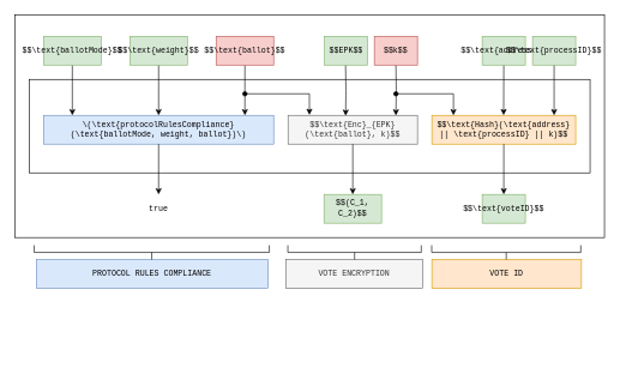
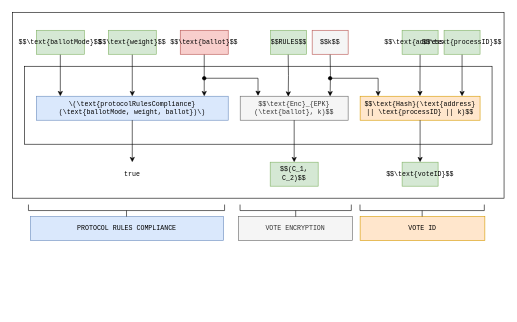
  <mxCell id="0" />
  <mxCell id="1" parent="0" />
  <mxCell id="2" value="&lt;div&gt;&lt;br&gt;&lt;/div&gt;" style="rounded=0;whiteSpace=wrap;html=1;fontSize=11;" parent="1" vertex="1"><mxGeometry x="20" y="20" width="820" height="310" as="geometry" /></mxCell>
  <mxCell id="3" value="" style="rounded=0;whiteSpace=wrap;html=1;fontFamily=Courier New;" parent="1" vertex="1"><mxGeometry x="40" y="110" width="780" height="130" as="geometry" /></mxCell>
  <mxCell id="4" value="&lt;div&gt;\(\text{protocolRulesCompliance}(\text{ballotMode, weight, ballot})\)&lt;/div&gt;" style="rounded=0;whiteSpace=wrap;html=1;fontSize=11;fillColor=#dae8fc;strokeColor=#6c8ebf;fontFamily=Courier New;" parent="1" vertex="1"><mxGeometry x="60" y="160" width="320" height="40" as="geometry" /></mxCell>
  <mxCell id="5" value="" style="edgeStyle=orthogonalEdgeStyle;rounded=0;orthogonalLoop=1;jettySize=auto;html=1;entryX=0.125;entryY=0;entryDx=0;entryDy=0;entryPerimeter=0;" parent="1" source="6" target="4" edge="1"><mxGeometry relative="1" as="geometry" /></mxCell>
  <mxCell id="6" value="$$\text{ballotMode}$$" style="rounded=0;whiteSpace=wrap;html=1;fontSize=11;fillColor=#d5e8d4;strokeColor=#82b366;fontFamily=Courier New;" parent="1" vertex="1"><mxGeometry x="60" y="50" width="80" height="40" as="geometry" /></mxCell>
  <mxCell id="7" value="" style="edgeStyle=orthogonalEdgeStyle;rounded=0;orthogonalLoop=1;jettySize=auto;html=1;entryX=0.165;entryY=-0.015;entryDx=0;entryDy=0;entryPerimeter=0;startArrow=oval;startFill=1;fontSize=11;fontFamily=Courier New;" parent="1" target="12" edge="1"><mxGeometry relative="1" as="geometry"><mxPoint x="340" y="130" as="sourcePoint" /><Array as="points"><mxPoint x="430" y="130" /></Array></mxGeometry></mxCell>
  <mxCell id="8" value="" style="edgeStyle=orthogonalEdgeStyle;rounded=0;orthogonalLoop=1;jettySize=auto;html=1;fontSize=11;fontFamily=Courier New;" parent="1" source="9" edge="1"><mxGeometry relative="1" as="geometry"><mxPoint x="340" y="160" as="targetPoint" /><Array as="points"><mxPoint x="340" y="160" /></Array></mxGeometry></mxCell>
  <mxCell id="9" value="$$\text{ballot}$$" style="rounded=0;whiteSpace=wrap;html=1;fontSize=11;fillColor=#f8cecc;strokeColor=#b85450;fontFamily=Courier New;" parent="1" vertex="1"><mxGeometry x="300" y="50" width="80" height="40" as="geometry" /></mxCell>
  <mxCell id="10" value="" style="edgeStyle=orthogonalEdgeStyle;rounded=0;orthogonalLoop=1;jettySize=auto;html=1;entryX=0.445;entryY=0.014;entryDx=0;entryDy=0;entryPerimeter=0;fontSize=11;fontFamily=Courier New;" parent="1" target="12" edge="1"><mxGeometry relative="1" as="geometry"><mxPoint x="480" y="90" as="sourcePoint" /></mxGeometry></mxCell>
  <mxCell id="11" value="" style="edgeStyle=orthogonalEdgeStyle;rounded=0;orthogonalLoop=1;jettySize=auto;html=1;entryX=0.833;entryY=0.003;entryDx=0;entryDy=0;entryPerimeter=0;fontSize=11;fontFamily=Courier New;" parent="1" target="12" edge="1"><mxGeometry relative="1" as="geometry"><mxPoint x="550" y="90" as="sourcePoint" /></mxGeometry></mxCell>
  <mxCell id="12" value="$$\text{Enc}_{EPK}(\text{ballot}, k)$$" style="rounded=0;whiteSpace=wrap;html=1;fontSize=11;fontFamily=Courier New;fillColor=#f5f5f5;fontColor=#333333;strokeColor=#666666;" parent="1" vertex="1"><mxGeometry x="400" y="160" width="180" height="40" as="geometry" /></mxCell>
  <mxCell id="13" value="" style="endArrow=classic;html=1;rounded=0;exitX=0.5;exitY=1;exitDx=0;exitDy=0;entryX=0.5;entryY=0;entryDx=0;entryDy=0;fontSize=11;fontFamily=Courier New;" parent="1" source="4" target="14" edge="1"><mxGeometry width="50" height="50" relative="1" as="geometry"><mxPoint x="259.58" y="200" as="sourcePoint" /><mxPoint x="259.58" y="360" as="targetPoint" /></mxGeometry></mxCell>
  <mxCell id="14" value="true" style="rounded=0;whiteSpace=wrap;html=1;fontSize=11;fontFamily=Courier New;strokeColor=none;" parent="1" vertex="1"><mxGeometry x="180" y="270" width="80" height="40" as="geometry" /></mxCell>
  <mxCell id="15" value="" style="endArrow=classic;html=1;rounded=0;exitX=0.5;exitY=1;exitDx=0;exitDy=0;entryX=0.5;entryY=0;entryDx=0;entryDy=0;fontSize=11;fontFamily=Courier New;" parent="1" source="12" target="16" edge="1"><mxGeometry width="50" height="50" relative="1" as="geometry"><mxPoint x="500" y="200" as="sourcePoint" /><mxPoint x="490" y="480" as="targetPoint" /></mxGeometry></mxCell>
  <mxCell id="16" value="$$(C_1, C_2)$$" style="rounded=0;whiteSpace=wrap;html=1;fontSize=11;fillColor=#d5e8d4;strokeColor=#82b366;fontFamily=Courier New;" parent="1" vertex="1"><mxGeometry x="450" y="270" width="80" height="40" as="geometry" /></mxCell>
  <mxCell id="17" value="PROTOCOL RULES COMPLIANCE" style="text;html=1;align=center;verticalAlign=middle;whiteSpace=wrap;rounded=0;fontFamily=Courier New;fillColor=#dae8fc;strokeColor=#6c8ebf;fontSize=11;" parent="1" vertex="1"><mxGeometry x="50" y="360.63" width="322.35" height="40" as="geometry" /></mxCell>
  <mxCell id="18" value="VOTE ENCRYPTION" style="text;html=1;align=center;verticalAlign=middle;whiteSpace=wrap;rounded=0;fontFamily=Courier New;fillColor=#f5f5f5;strokeColor=#666666;fontSize=11;fontColor=#333333;" parent="1" vertex="1"><mxGeometry x="397" y="360.63" width="190" height="40" as="geometry" /></mxCell>
  <mxCell id="19" value="" style="strokeWidth=1;html=1;shape=mxgraph.flowchart.annotation_2;align=left;labelPosition=right;pointerEvents=1;rotation=-90;" parent="1" vertex="1"><mxGeometry x="200.39" y="187.12" width="20" height="327.04" as="geometry" /></mxCell>
  <mxCell id="20" value="" style="strokeWidth=1;html=1;shape=mxgraph.flowchart.annotation_2;align=left;labelPosition=right;pointerEvents=1;rotation=-90;" parent="1" vertex="1"><mxGeometry x="482.52" y="257.87" width="20" height="185.56" as="geometry" /></mxCell>
  <mxCell id="21" value="" style="edgeStyle=orthogonalEdgeStyle;rounded=0;orthogonalLoop=1;jettySize=auto;html=1;" parent="1" source="22" target="4" edge="1"><mxGeometry relative="1" as="geometry" /></mxCell>
  <mxCell id="22" value="$$\text{weight}$$" style="rounded=0;whiteSpace=wrap;html=1;fontSize=11;fillColor=#d5e8d4;strokeColor=#82b366;fontFamily=Courier New;" parent="1" vertex="1"><mxGeometry x="180" y="50" width="80" height="40" as="geometry" /></mxCell>
  <mxCell id="23" value="$$\text{Hash}(\text{address} || \text{processID} || k)$$" style="rounded=0;whiteSpace=wrap;html=1;fontSize=11;fontFamily=Courier New;fillColor=#ffe6cc;strokeColor=#d79b00;" parent="1" vertex="1"><mxGeometry x="600" y="160" width="200" height="40" as="geometry" /></mxCell>
  <mxCell id="24" value="" style="endArrow=classic;html=1;rounded=0;exitX=0.5;exitY=1;exitDx=0;exitDy=0;entryX=0.5;entryY=0;entryDx=0;entryDy=0;fontSize=11;fontFamily=Courier New;" parent="1" source="28" edge="1"><mxGeometry width="50" height="50" relative="1" as="geometry"><mxPoint x="770" y="130" as="sourcePoint" /><mxPoint x="770" y="160" as="targetPoint" /></mxGeometry></mxCell>
  <mxCell id="25" value="" style="endArrow=classic;html=1;rounded=0;exitX=0.5;exitY=1;exitDx=0;exitDy=0;entryX=0.149;entryY=-0.005;entryDx=0;entryDy=0;entryPerimeter=0;fontSize=11;fontFamily=Courier New;" parent="1" source="27" edge="1"><mxGeometry width="50" height="50" relative="1" as="geometry"><mxPoint x="699.89" y="120" as="sourcePoint" /><mxPoint x="699.8" y="159.8" as="targetPoint" /></mxGeometry></mxCell>
  <mxCell id="26" value="" style="endArrow=classic;html=1;rounded=0;entryX=0.5;entryY=0;entryDx=0;entryDy=0;exitX=0.5;exitY=1;exitDx=0;exitDy=0;fontSize=11;fontFamily=Courier New;" parent="1" source="23" target="29" edge="1"><mxGeometry width="50" height="50" relative="1" as="geometry"><mxPoint x="699.58" y="200" as="sourcePoint" /><mxPoint x="700" y="680" as="targetPoint" /></mxGeometry></mxCell>
  <mxCell id="27" value="&lt;div style=&quot;font-size: 11px;&quot;&gt;$$\text{address}$$&lt;/div&gt;" style="rounded=0;whiteSpace=wrap;html=1;fontSize=11;fillColor=#d5e8d4;strokeColor=#82b366;fontFamily=Courier New;" parent="1" vertex="1"><mxGeometry x="670" y="50" width="60" height="40" as="geometry" /></mxCell>
  <mxCell id="28" value="$$\text{processID}$$" style="rounded=0;whiteSpace=wrap;html=1;fontSize=11;fillColor=#d5e8d4;strokeColor=#82b366;fontFamily=Courier New;" parent="1" vertex="1"><mxGeometry x="740" y="50" width="60" height="40" as="geometry" /></mxCell>
  <mxCell id="29" value="$$\text{voteID}$$" style="rounded=0;whiteSpace=wrap;html=1;fontSize=11;fillColor=#d5e8d4;strokeColor=#82b366;fontFamily=Courier New;" parent="1" vertex="1"><mxGeometry x="670" y="270" width="60" height="40" as="geometry" /></mxCell>
  <mxCell id="30" value="" style="edgeStyle=orthogonalEdgeStyle;rounded=0;orthogonalLoop=1;jettySize=auto;html=1;startArrow=oval;startFill=1;fontSize=11;fontFamily=Courier New;" parent="1" edge="1"><mxGeometry relative="1" as="geometry"><mxPoint x="550" y="130" as="sourcePoint" /><mxPoint x="630" y="160" as="targetPoint" /><Array as="points"><mxPoint x="550" y="130" /><mxPoint x="630" y="130" /></Array></mxGeometry></mxCell>
- <mxCell id="31" value="$$k$$" style="rounded=0;whiteSpace=wrap;html=1;fontSize=11;fillColor=#f8cecc;strokeColor=#b85450;fontFamily=Courier New;" parent="1" vertex="1"><mxGeometry x="520" y="50" width="60" height="40" as="geometry" /></mxCell>
- <mxCell id="32" value="&lt;div style=&quot;font-size: 11px;&quot;&gt;$$EPK$$&lt;/div&gt;" style="rounded=0;whiteSpace=wrap;html=1;fontSize=11;fillColor=#d5e8d4;strokeColor=#82b366;fontFamily=Courier New;" parent="1" vertex="1"><mxGeometry x="450.66" y="50" width="60" height="40" as="geometry" /></mxCell>
+ <mxCell id="31" value="$$k$$" style="rounded=0;whiteSpace=wrap;html=1;fontSize=11;fillColor=#f5f5f5;strokeColor=#b85450;fontFamily=Courier New;" parent="1" vertex="1"><mxGeometry x="520" y="50" width="60" height="40" as="geometry" /></mxCell>
+ <mxCell id="32" value="&lt;div style=&quot;font-size: 11px;&quot;&gt;$$RULES$$&lt;/div&gt;" style="rounded=0;whiteSpace=wrap;html=1;fontSize=11;fillColor=#d5e8d4;strokeColor=#82b366;fontFamily=Courier New;" parent="1" vertex="1"><mxGeometry x="450.66" y="50" width="60" height="40" as="geometry" /></mxCell>
  <mxCell id="33" value="VOTE ID" style="text;html=1;align=center;verticalAlign=middle;whiteSpace=wrap;rounded=0;fontFamily=Courier New;fillColor=#ffe6cc;strokeColor=#d79b00;fontSize=11;" parent="1" vertex="1"><mxGeometry x="599.99" y="360.65" width="208.01" height="40" as="geometry" /></mxCell>
  <mxCell id="34" value="" style="strokeWidth=1;html=1;shape=mxgraph.flowchart.annotation_2;align=left;labelPosition=right;pointerEvents=1;rotation=-90;" parent="1" vertex="1"><mxGeometry x="693.44" y="246.99" width="20" height="207.33" as="geometry" /></mxCell>
